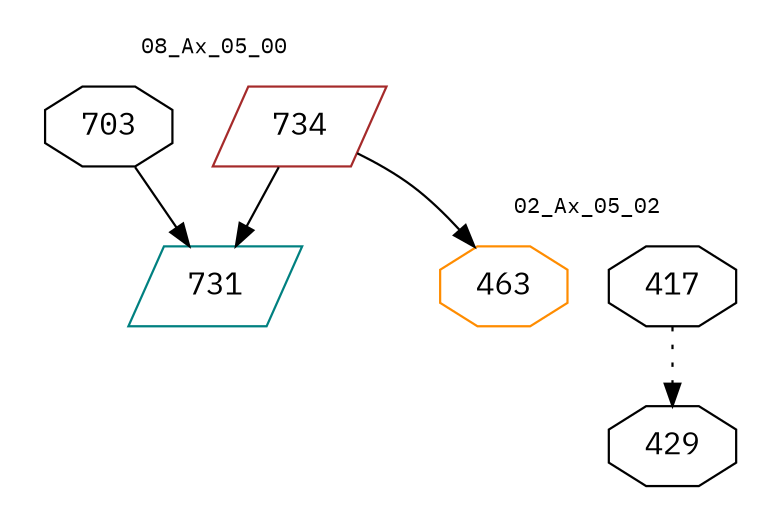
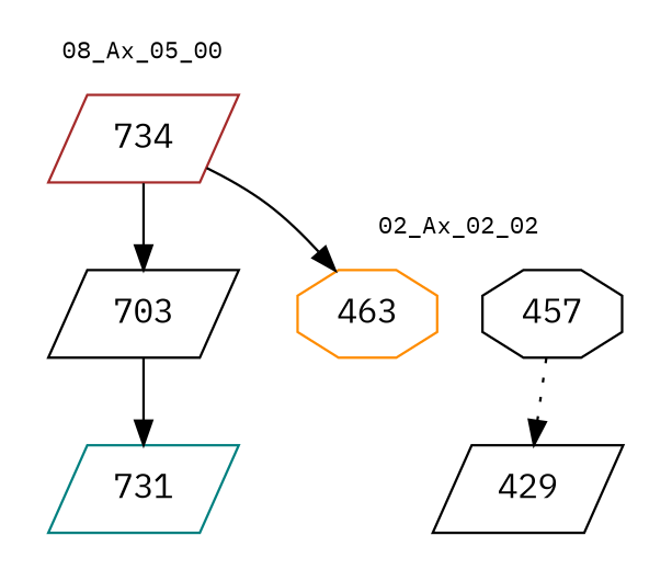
  digraph {
    fontname="IBM Plex Mono"
    node [color=black fontname="IBM Plex Mono" shape=parallelogram]
    edge [color=black fontname="IBM Plex Mono" style=solid]
    n1 [color=brown label=734]
    n2 [color=teal label=731]
-   n3 [label=703 shape=octagon]
-   n4 [label=417 shape=octagon]
-   n5 [label=429 shape=octagon]
+   n3 [label=703]
+   n4 [label=457 shape=octagon]
+   n5 [label=429]
    n6 [color=darkorange label=463 shape=octagon]
    subgraph cluster_1 {
      color=white
      fontsize=10
      label="08_Ax_05_00"
      n1
      n2
      n3
    }
    subgraph cluster_2 {
      color=white
      fontsize=10
-     label="02_Ax_05_02"
+     label="02_Ax_02_02"
      n4
      n5
      n6
    }
-   n1 -> n2
+   n1 -> n3
    n1 -> n6
    n3 -> n2
    n4 -> n5 [style=dotted]
  }
